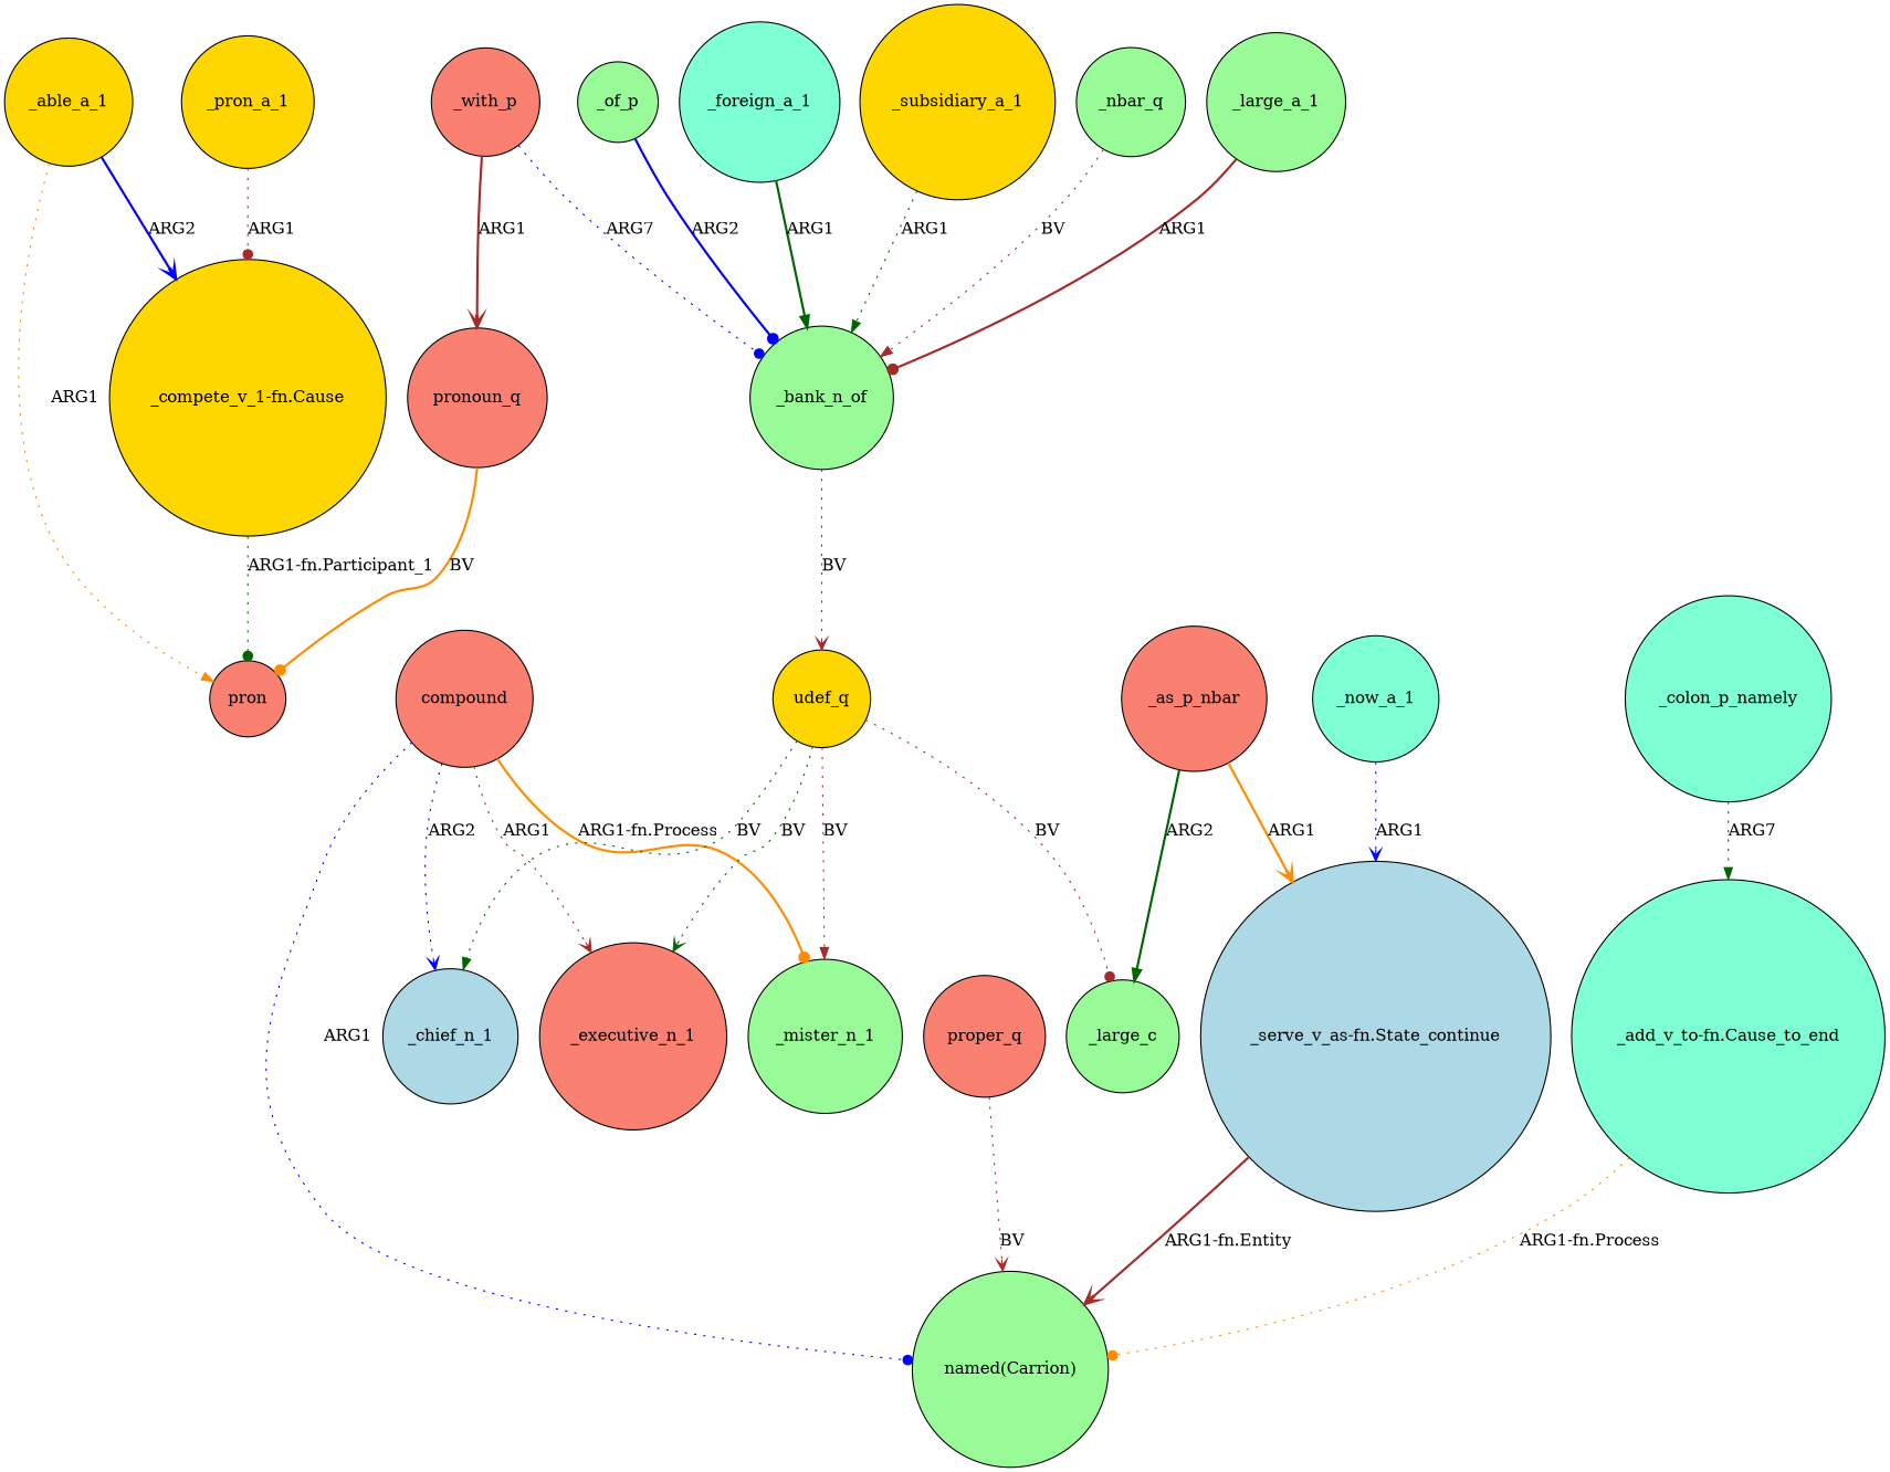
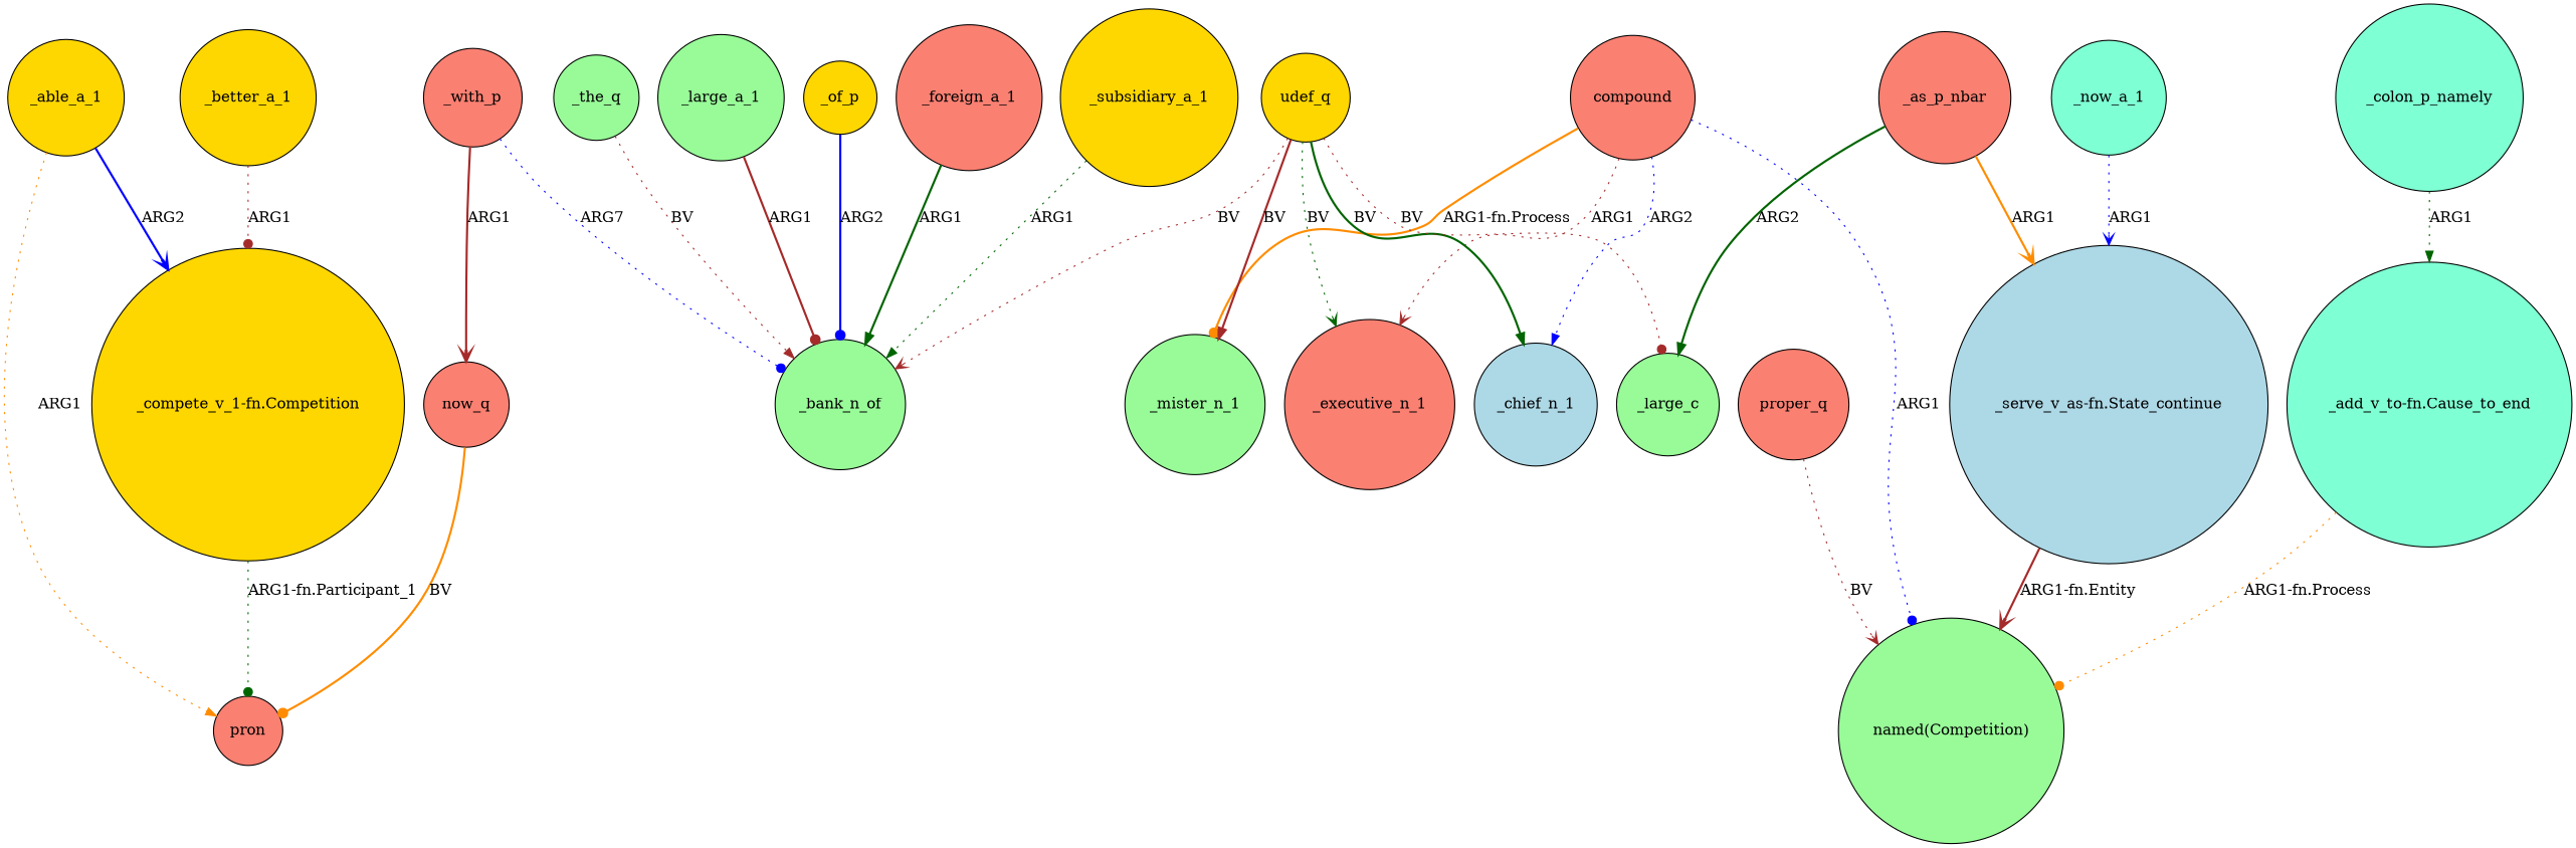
  digraph {
    node [fillcolor=salmon shape=circle style=filled]
    edge [arrowhead=dot color=brown style=dotted]
    _able_a_1 [fillcolor=gold]
-   "_compete_v_1-fn.Competition" [fillcolor=gold label="_compete_v_1-fn.Cause"]
+   "_compete_v_1-fn.Competition" [fillcolor=gold]
    pron
    compound
    _mister_n_1 [fillcolor=palegreen]
-   "named(Carrion)" [fillcolor=palegreen]
+   "named(Carrion)" [fillcolor=palegreen label="named(Competition)"]
    _chief_n_1 [fillcolor=lightblue]
    _executive_n_1
-   _the_q [fillcolor=palegreen label=_nbar_q]
+   _the_q [fillcolor=palegreen]
    _bank_n_of [fillcolor=palegreen]
    _large_a_1 [fillcolor=palegreen]
    _as_p_nbar
    "_serve_v_as-fn.State_continue" [fillcolor=lightblue]
    n14 [fillcolor=palegreen label=_large_c]
    udef_q [fillcolor=gold]
    _with_p
-   pronoun_q
-   _of_p [fillcolor=palegreen]
+   pronoun_q [label=now_q]
+   _of_p [fillcolor=gold]
    _colon_p_namely [fillcolor=aquamarine]
    "_add_v_to-fn.Cause_to_end" [fillcolor=aquamarine]
-   _foreign_a_1 [fillcolor=aquamarine]
+   _foreign_a_1
    proper_q
    _subsidiary_a_1 [fillcolor=gold]
    _now_a_1 [fillcolor=aquamarine]
-   _better_a_1 [fillcolor=gold label=_pron_a_1]
+   _better_a_1 [fillcolor=gold]
    _able_a_1 -> "_compete_v_1-fn.Competition" [arrowhead=vee color=blue label=ARG2 style=bold]
    _able_a_1 -> pron [arrowhead=normal color=darkorange label=ARG1]
    "_compete_v_1-fn.Competition" -> pron [color=darkgreen label="ARG1-fn.Participant_1"]
    compound -> _mister_n_1 [color=darkorange label="ARG1-fn.Process" style=bold]
    compound -> "named(Carrion)" [color=blue label=ARG1]
-   compound -> _chief_n_1 [arrowhead=vee color=blue label=ARG2]
+   compound -> _chief_n_1 [arrowhead=normal color=blue label=ARG2]
    compound -> _executive_n_1 [arrowhead=vee label=ARG1]
    _the_q -> _bank_n_of [arrowhead=normal label=BV]
    _large_a_1 -> _bank_n_of [label=ARG1 style=bold]
    _as_p_nbar -> "_serve_v_as-fn.State_continue" [arrowhead=vee color=darkorange label=ARG1 style=bold]
    _as_p_nbar -> n14 [arrowhead=normal color=darkgreen label=ARG2 style=bold]
    "_serve_v_as-fn.State_continue" -> "named(Carrion)" [arrowhead=vee label="ARG1-fn.Entity" style=bold]
-   udef_q -> _mister_n_1 [arrowhead=normal label=BV]
-   udef_q -> _chief_n_1 [arrowhead=normal color=darkgreen label=BV]
+   udef_q -> _mister_n_1 [arrowhead=normal label=BV style=bold]
+   udef_q -> _chief_n_1 [arrowhead=normal color=darkgreen label=BV style=bold]
    udef_q -> _executive_n_1 [arrowhead=vee color=darkgreen label=BV]
-   _bank_n_of -> udef_q [arrowhead=vee label=BV]
+   udef_q -> _bank_n_of [arrowhead=vee label=BV]
    udef_q -> n14 [label=BV]
    _with_p -> _bank_n_of [color=blue label=ARG7]
    _with_p -> pronoun_q [arrowhead=vee label=ARG1 style=bold]
    pronoun_q -> pron [color=darkorange label=BV style=bold]
    _of_p -> _bank_n_of [color=blue label=ARG2 style=bold]
-   _colon_p_namely -> "_add_v_to-fn.Cause_to_end" [arrowhead=normal color=darkgreen label=ARG7]
+   _colon_p_namely -> "_add_v_to-fn.Cause_to_end" [arrowhead=normal color=darkgreen label=ARG1]
    "_add_v_to-fn.Cause_to_end" -> "named(Carrion)" [color=darkorange label="ARG1-fn.Process"]
    _foreign_a_1 -> _bank_n_of [arrowhead=normal color=darkgreen label=ARG1 style=bold]
    proper_q -> "named(Carrion)" [arrowhead=vee label=BV]
    _subsidiary_a_1 -> _bank_n_of [arrowhead=normal color=darkgreen label=ARG1]
    _now_a_1 -> "_serve_v_as-fn.State_continue" [arrowhead=vee color=blue label=ARG1]
    _better_a_1 -> "_compete_v_1-fn.Competition" [label=ARG1]
  }
